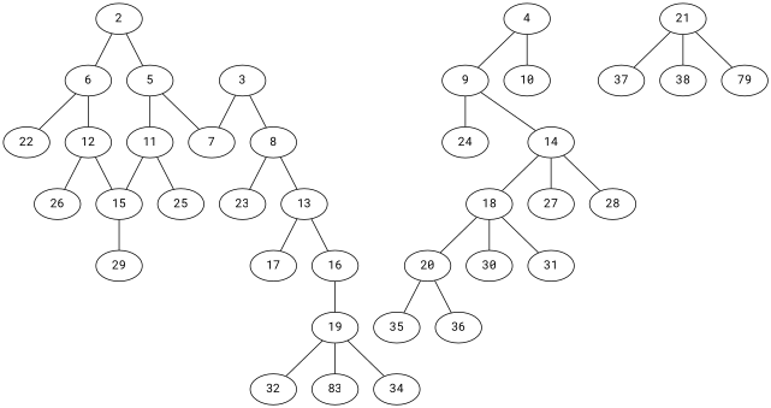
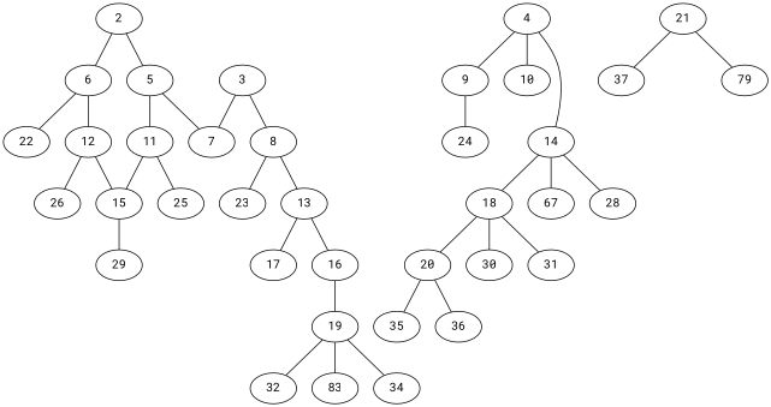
  graph {
    fontname="Roboto Mono"
    node [chem=H fontname="Roboto Mono"]
    edge [fontname="Roboto Mono" valence=1]
    2 [chem=C]
    5 [chem=C]
    6 [chem=C]
    3 [chem=C]
    7 [chem=N]
    8 [chem=N]
    4 [chem=C]
    9 [chem=N]
    10 [chem=O]
    11 [chem=C]
    12 [chem=C]
    22
    13 [chem=C]
    23
    14 [chem=C]
    24
    15 [chem=C]
    25
    26
    16 [chem=O]
    17 [chem=O]
    18 [chem=C]
-   27
+   27 [label=67]
    28
    29
    19 [chem=C]
    20 [chem=C]
    30
    31
    32
    n31 [label=83]
    34
    35
    36
    21 [chem=C]
    37
-   38
    n38 [label=79]
    2 -- 5 [valence=2]
    2 -- 6
    5 -- 7
    5 -- 11
    6 -- 12 [valence=2]
    6 -- 22
    3 -- 7 [valence=2]
    3 -- 8
    8 -- 13
    8 -- 23
    4 -- 9
    4 -- 10 [valence=2]
-   9 -- 14
+   4 -- 14
    9 -- 24
    11 -- 15 [valence=2]
    11 -- 25
    12 -- 15
    12 -- 26
    13 -- 16
    13 -- 17 [valence=2]
    14 -- 18
    14 -- 27
    14 -- 28
    15 -- 29
    16 -- 19
    18 -- 20
    18 -- 30
    18 -- 31
    19 -- 32
    19 -- n31
    19 -- 34
    20 -- 35
    20 -- 36
    21 -- 37
-   21 -- 38
    21 -- n38
  }
